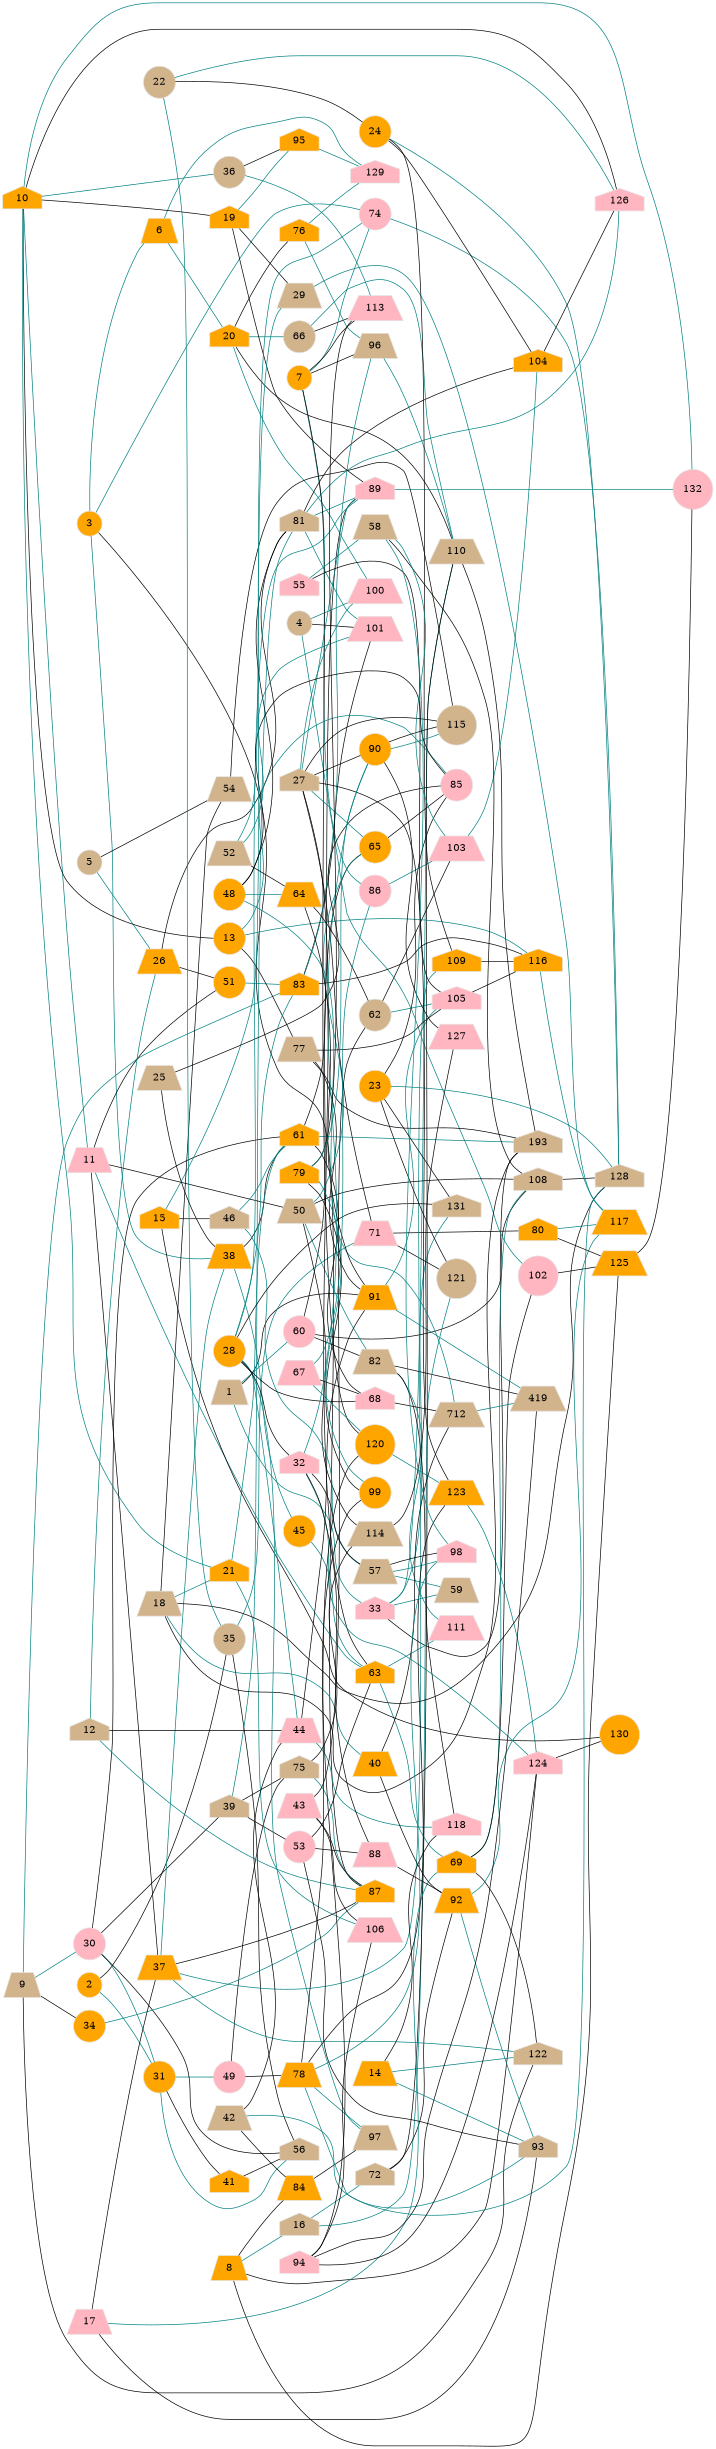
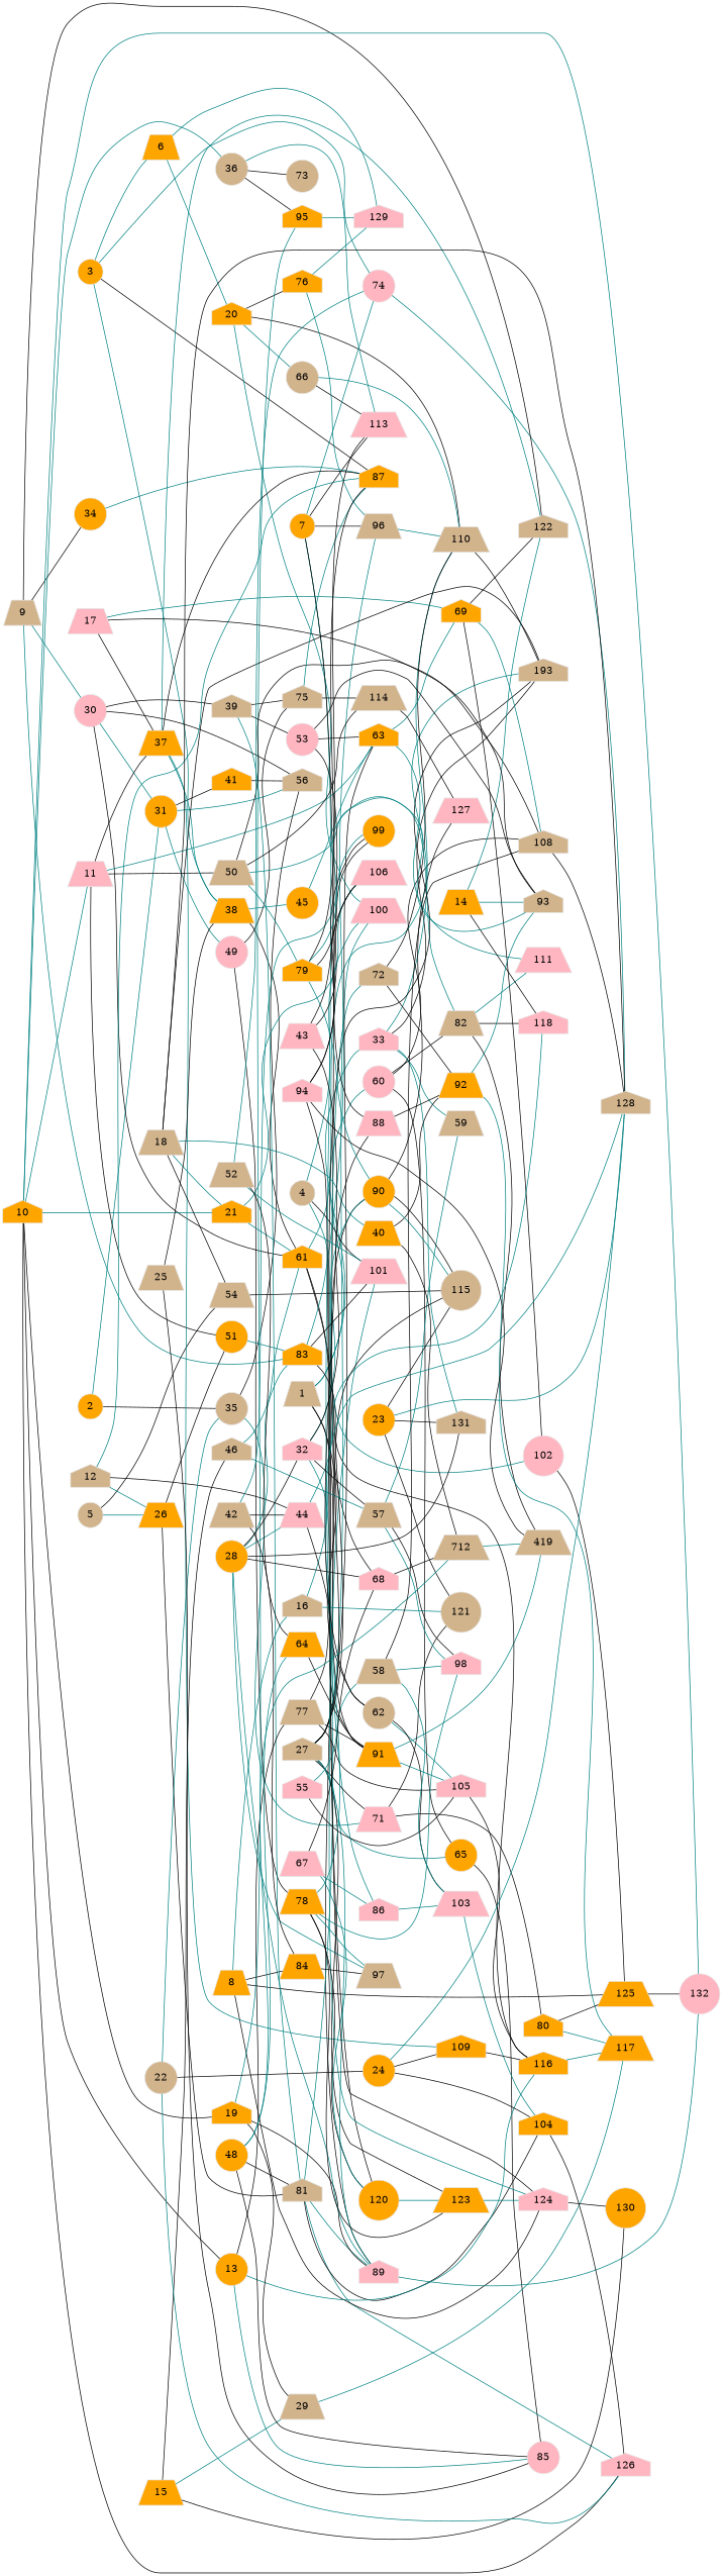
  graph {
    rankdir=LR
    node [color=gray90 fillcolor=orange shape=trapezium style=filled]
    edge [color=black]
    1 [fillcolor=tan]
    33 [fillcolor=lightpink shape=house]
    60 [fillcolor=lightpink shape=circle]
    62 [fillcolor=tan shape=circle]
    91
    n6 [fillcolor=tan label=193 shape=house]
    110 [fillcolor=tan]
    131 [fillcolor=tan shape=house]
    59 [fillcolor=tan]
    65 [shape=circle]
    82 [fillcolor=tan]
    108 [fillcolor=tan shape=house]
    105 [fillcolor=lightpink shape=house]
    103 [fillcolor=lightpink]
    n15 [fillcolor=tan label=419]
    2 [shape=circle]
    31 [shape=circle]
    35 [fillcolor=tan shape=circle]
    56 [fillcolor=tan shape=house]
    41 [shape=house]
    49 [fillcolor=lightpink shape=circle]
    71 [fillcolor=lightpink]
    3 [shape=circle]
    6
    38
    74 [fillcolor=lightpink shape=circle]
    87 [shape=house]
    20 [shape=house]
    129 [fillcolor=lightpink shape=house]
    61 [shape=house]
    45 [shape=circle]
    128 [fillcolor=tan shape=house]
    4 [fillcolor=tan shape=circle]
    100 [fillcolor=lightpink]
    101 [fillcolor=lightpink]
    102 [fillcolor=lightpink shape=circle]
    125
    5 [fillcolor=tan shape=circle]
    26
    54 [fillcolor=tan]
    51 [shape=circle]
    81 [fillcolor=tan shape=house]
    115 [fillcolor=tan shape=circle]
    66 [fillcolor=tan shape=circle]
    76 [shape=house]
    7 [shape=circle]
-   86 [fillcolor=lightpink shape=circle]
+   86 [fillcolor=lightpink shape=house]
    96 [fillcolor=tan]
    113 [fillcolor=lightpink]
    120 [shape=circle]
    123
    16 [fillcolor=tan shape=house]
    8
    84
    124 [fillcolor=lightpink shape=house]
    72 [fillcolor=tan shape=house]
    121 [fillcolor=tan shape=circle]
    97 [fillcolor=tan]
    130 [shape=circle]
    132 [fillcolor=lightpink shape=circle]
    9 [fillcolor=tan]
    30 [fillcolor=lightpink shape=circle]
    34 [shape=circle]
    83 [shape=house]
    122 [fillcolor=tan shape=house]
    39 [fillcolor=tan shape=house]
    116 [shape=house]
    10 [shape=house]
    11 [fillcolor=lightpink]
    13 [shape=circle]
    19 [shape=house]
    21 [shape=house]
    36 [fillcolor=tan shape=circle]
    126 [fillcolor=lightpink shape=house]
    37
    50 [fillcolor=tan]
    63 [shape=house]
    77 [fillcolor=tan]
    85 [fillcolor=lightpink shape=circle]
    29 [fillcolor=tan]
    89 [fillcolor=lightpink shape=house]
    95 [shape=house]
    106 [fillcolor=lightpink]
+   73 [fillcolor=tan shape=circle]
    109 [shape=house]
    114 [fillcolor=tan]
    69 [shape=house]
    111 [fillcolor=lightpink]
    12 [fillcolor=tan shape=house]
    44 [fillcolor=lightpink]
    118 [fillcolor=lightpink shape=house]
    117
    14
    93 [fillcolor=tan shape=house]
-   15 [shape=house]
+   15
    46 [fillcolor=tan shape=house]
    57 [fillcolor=tan]
    92
    17 [fillcolor=lightpink]
    18 [fillcolor=tan]
    40
    n102 [fillcolor=tan label=712]
    68 [fillcolor=lightpink shape=house]
    22 [fillcolor=tan shape=circle]
    24 [shape=circle]
    104 [shape=house]
    23 [shape=circle]
    25 [fillcolor=tan]
    27 [fillcolor=tan shape=house]
    90 [shape=circle]
    80 [shape=house]
    127 [fillcolor=lightpink]
    28 [shape=circle]
    32 [fillcolor=lightpink shape=house]
    88 [fillcolor=lightpink]
    53 [fillcolor=lightpink shape=circle]
    75 [fillcolor=tan shape=house]
    78
    98 [fillcolor=lightpink shape=house]
    42 [fillcolor=tan]
    43 [fillcolor=lightpink]
    48 [shape=circle]
    64
    52 [fillcolor=tan]
    55 [fillcolor=lightpink shape=house]
    58 [fillcolor=tan]
    67 [fillcolor=lightpink]
    79 [shape=house]
    99 [shape=circle]
    94 [fillcolor=lightpink shape=house]
    1 -- 33 [color=teal]
    1 -- 60 [color=teal]
-   64 -- 62
+   1 -- 62
    1 -- 91
    33 -- n6
    33 -- 110 [color=teal]
    33 -- 131 [color=teal]
    33 -- 59 [color=teal]
    60 -- 65
    60 -- 82
    60 -- 108
    62 -- 105 [color=teal]
    62 -- 103
    91 -- 105 [color=teal]
    91 -- n15 [color=teal]
    110 -- n6
    65 -- 85
    82 -- n15
    82 -- 111 [color=teal]
    82 -- 118
    108 -- 128
    105 -- 116
    103 -- 104 [color=teal]
    2 -- 31 [color=teal]
    2 -- 35
    31 -- 56 [color=teal]
    31 -- 41
    31 -- 49 [color=teal]
    35 -- 56
    35 -- 71 [color=teal]
    41 -- 56
    49 -- 75
    49 -- 78
    71 -- 121
    71 -- 80
    3 -- 6 [color=teal]
    3 -- 38 [color=teal]
    3 -- 74 [color=teal]
    3 -- 87
    6 -- 20 [color=teal]
    6 -- 129 [color=teal]
    38 -- 61
    38 -- 45 [color=teal]
    74 -- 128 [color=teal]
    20 -- 110
    20 -- 100 [color=teal]
    20 -- 66 [color=teal]
    20 -- 76
    61 -- n6 [color=teal]
    61 -- 89
    61 -- 68
    45 -- 63 [color=teal]
    4 -- 100 [color=teal]
    4 -- 101
    4 -- 102 [color=teal]
    102 -- 125
    125 -- 132
    5 -- 26 [color=teal]
    5 -- 54
    26 -- 51
    26 -- 81
    54 -- 115
    51 -- 83 [color=teal]
    81 -- 101 [color=teal]
    81 -- 126 [color=teal]
    81 -- 89 [color=teal]
    81 -- 104
    66 -- 110 [color=teal]
    66 -- 113
    76 -- 129 [color=teal]
    76 -- 96 [color=teal]
    7 -- 74 [color=teal]
    7 -- 86 [color=teal]
    7 -- 96
    7 -- 113
    7 -- 120
    86 -- 103 [color=teal]
    96 -- 110 [color=teal]
    120 -- 123 [color=teal]
    123 -- 124 [color=teal]
    16 -- 72 [color=teal]
    16 -- 121 [color=teal]
    8 -- 125
    8 -- 16 [color=teal]
    8 -- 84
    8 -- 124
    84 -- 97
    124 -- 130
    72 -- 110
    72 -- 92
    9 -- 30 [color=teal]
    9 -- 34
    9 -- 83 [color=teal]
    9 -- 122
    30 -- 31 [color=teal]
    30 -- 56
    30 -- 61
    30 -- 39
    34 -- 87 [color=teal]
    83 -- 101
    83 -- 96 [color=teal]
    83 -- 116
    39 -- 81 [color=teal]
    39 -- 53
    39 -- 75
    116 -- 117 [color=teal]
    10 -- 132 [color=teal]
    10 -- 11 [color=teal]
    10 -- 13
    10 -- 19
    10 -- 21 [color=teal]
    10 -- 36 [color=teal]
    10 -- 126
    11 -- 51
    11 -- 37
    11 -- 50
    11 -- 63 [color=teal]
    13 -- 116 [color=teal]
    13 -- 77
    13 -- 85 [color=teal]
    19 -- 29
    19 -- 89
    19 -- 95 [color=teal]
    21 -- 61 [color=teal]
    21 -- 106 [color=teal]
    36 -- 113 [color=teal]
    36 -- 95
+   36 -- 73
    37 -- 38 [color=teal]
    37 -- 87
    37 -- 122 [color=teal]
    37 -- 109 [color=teal]
-   50 -- 65 [color=teal]
+   50 -- 79 [color=teal]
    50 -- 82 [color=teal]
    50 -- 108
    50 -- 114
    63 -- 69 [color=teal]
    63 -- 111 [color=teal]
    77 -- 91
    77 -- n6
    77 -- 105
    29 -- 117 [color=teal]
    89 -- 132 [color=teal]
    95 -- 129 [color=teal]
    109 -- 116
    114 -- 127
    69 -- 108 [color=teal]
    69 -- 102
    69 -- 122
    12 -- 87 [color=teal]
    12 -- 26 [color=teal]
    12 -- 44
    44 -- 91
    44 -- 118 [color=teal]
    14 -- 122 [color=teal]
    14 -- 118
    14 -- 93 [color=teal]
    15 -- 130
    15 -- 29 [color=teal]
    15 -- 46
    46 -- 61 [color=teal]
    46 -- 57 [color=teal]
    57 -- 59 [color=teal]
    57 -- 98 [color=teal]
    57 -- 98
    92 -- 117 [color=teal]
    92 -- 93 [color=teal]
    17 -- 37
    17 -- 69 [color=teal]
    17 -- 93
    18 -- n6
    18 -- 128
    18 -- 54
    18 -- 21 [color=teal]
    18 -- 40 [color=teal]
    40 -- 92
    40 -- n102
    n102 -- n15 [color=teal]
    68 -- n102
    22 -- 35 [color=teal]
    22 -- 126 [color=teal]
    22 -- 24
    24 -- 128 [color=teal]
    24 -- 109
    24 -- 104
    104 -- 126
    23 -- 131
    23 -- 128 [color=teal]
    23 -- 121
-   23 -- 85
+   23 -- 115
    25 -- 38
    25 -- 85
    27 -- 65 [color=teal]
    27 -- 71
    27 -- 100 [color=teal]
    27 -- 115
    27 -- 123
    27 -- 63
    27 -- 89 [color=teal]
    27 -- 90
    90 -- 115 [color=teal]
    90 -- 115
    90 -- 127
    80 -- 125
    80 -- 117 [color=teal]
    28 -- 131
    28 -- 97 [color=teal]
    28 -- 83 [color=teal]
    28 -- 89 [color=teal]
    28 -- 44 [color=teal]
    28 -- 68
    28 -- 32
    32 -- 124 [color=teal]
    32 -- 57
    32 -- 90 [color=teal]
    32 -- 88
    88 -- 92
    53 -- 63
    53 -- 93
    53 -- 88
    75 -- 87 [color=teal]
    75 -- 114
    78 -- 128 [color=teal]
    78 -- 120
    78 -- 123
    78 -- 97 [color=teal]
    78 -- 98 [color=teal]
    42 -- 84
    42 -- 44
    42 -- 93 [color=teal]
    43 -- 62
    43 -- 87
    43 -- 106
    48 -- 81
    48 -- 85
    48 -- n102 [color=teal]
    48 -- 64 [color=teal]
    64 -- 91
    52 -- 74 [color=teal]
    52 -- 101 [color=teal]
    52 -- 64
    55 -- 105
    55 -- 58 [color=teal]
    58 -- 108
    58 -- 103 [color=teal]
    58 -- 98 [color=teal]
    67 -- 86 [color=teal]
    67 -- 120 [color=teal]
    67 -- 68
    79 -- 113
    79 -- 90 [color=teal]
    79 -- 99
    79 -- 99 [color=teal]
    94 -- n15
    94 -- 124
    94 -- 106
    94 -- 99
  }
